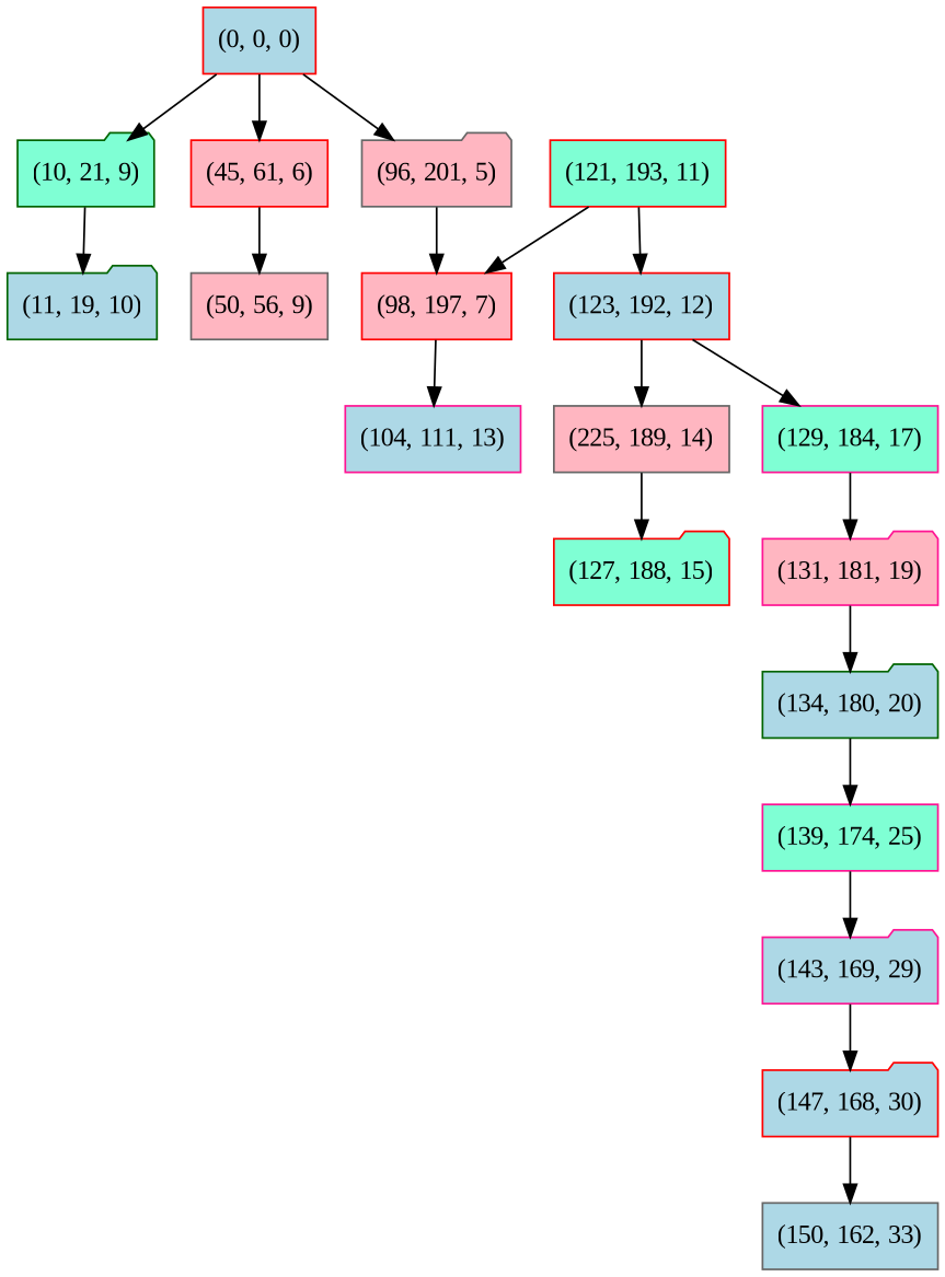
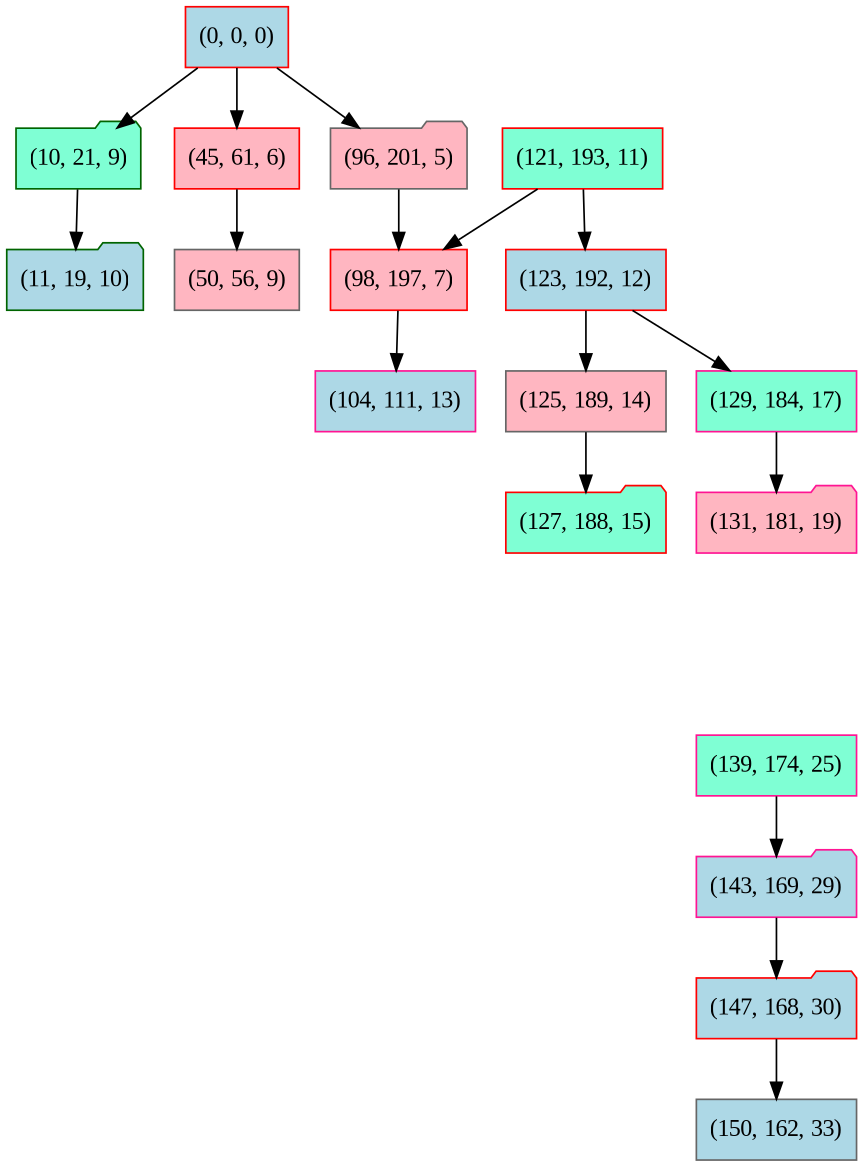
  digraph {
    fontname="Liberation Serif"
    node [color=red fillcolor=lightblue fontname="Liberation Serif" shape=box style=filled]
    edge [fontname="Liberation Serif"]
    "(10, 21, 9)" [color=darkgreen fillcolor=aquamarine shape=folder]
    "(0, 0, 0)"
    "(45, 61, 6)" [fillcolor=lightpink]
    "(96, 201, 5)" [color=gray40 fillcolor=lightpink shape=folder]
    "(11, 19, 10)" [color=darkgreen shape=folder]
    "(50, 56, 9)" [color=gray40 fillcolor=lightpink]
    "(98, 197, 7)" [fillcolor=lightpink]
    "(104, 111, 13)" [color=deeppink]
    "(121, 193, 11)" [fillcolor=aquamarine]
    "(123, 192, 12)"
-   "(125, 189, 14)" [color=gray40 fillcolor=lightpink label="(225, 189, 14)"]
+   "(125, 189, 14)" [color=gray40 fillcolor=lightpink]
    "(129, 184, 17)" [color=deeppink fillcolor=aquamarine]
    "(127, 188, 15)" [fillcolor=aquamarine shape=folder]
    "(131, 181, 19)" [color=deeppink fillcolor=lightpink shape=folder]
-   "(134, 180, 20)" [color=darkgreen shape=folder]
    "(139, 174, 25)" [color=deeppink fillcolor=aquamarine]
    "(143, 169, 29)" [color=deeppink shape=folder]
    "(147, 168, 30)" [shape=folder]
    "(150, 162, 33)" [color=gray40]
    "(10, 21, 9)" -> "(11, 19, 10)"
    "(0, 0, 0)" -> "(10, 21, 9)"
    "(0, 0, 0)" -> "(45, 61, 6)"
    "(0, 0, 0)" -> "(96, 201, 5)"
    "(45, 61, 6)" -> "(50, 56, 9)"
    "(96, 201, 5)" -> "(98, 197, 7)"
    "(98, 197, 7)" -> "(104, 111, 13)"
    "(121, 193, 11)" -> "(98, 197, 7)"
    "(121, 193, 11)" -> "(123, 192, 12)"
    "(123, 192, 12)" -> "(125, 189, 14)"
    "(123, 192, 12)" -> "(129, 184, 17)"
    "(125, 189, 14)" -> "(127, 188, 15)"
    "(129, 184, 17)" -> "(131, 181, 19)"
-   "(131, 181, 19)" -> "(134, 180, 20)"
-   "(134, 180, 20)" -> "(139, 174, 25)"
    "(139, 174, 25)" -> "(143, 169, 29)"
    "(143, 169, 29)" -> "(147, 168, 30)"
    "(147, 168, 30)" -> "(150, 162, 33)"
  }
